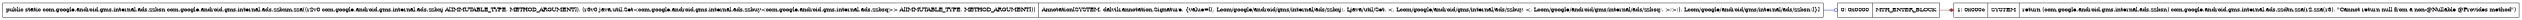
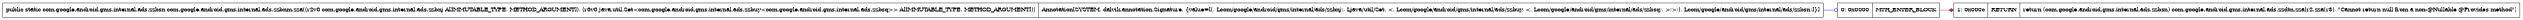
  digraph {
    rankdir=LR
    node [shape=record]
    n1 [label="{0\:\ 0x0000|MTH_ENTER_BLOCK\l}"]
-   n2 [label="{1\:\ 0x000c|SYSTEM\l|return (com.google.android.gms.internal.ads.zzbsn) com.google.android.gms.internal.ads.zzdtn.zza(r2.zza(r3), \"Cannot return null from a non\-@Nullable @Provides method\")\l}"]
+   n2 [label="{1\:\ 0x000c|RETURN\l|return (com.google.android.gms.internal.ads.zzbsn) com.google.android.gms.internal.ads.zzdtn.zza(r2.zza(r3), \"Cannot return null from a non\-@Nullable @Provides method\")\l}"]
    n3 [label="{public static com.google.android.gms.internal.ads.zzbsn com.google.android.gms.internal.ads.zzbnm.zza((r2v0 com.google.android.gms.internal.ads.zzbnj A[IMMUTABLE_TYPE, METHOD_ARGUMENT]), (r3v0 java.util.Set\<com.google.android.gms.internal.ads.zzbuy\<com.google.android.gms.internal.ads.zzbsq\>\> A[IMMUTABLE_TYPE, METHOD_ARGUMENT]))  | Annotation[SYSTEM, dalvik.annotation.Signature, \{value=[(, Lcom\/google\/android\/gms\/internal\/ads\/zzbnj;, Ljava\/util\/Set, \<, Lcom\/google\/android\/gms\/internal\/ads\/zzbuy, \<, Lcom\/google\/android\/gms\/internal\/ads\/zzbsq;, \>;\>;), Lcom\/google\/android\/gms\/internal\/ads\/zzbsn;]\}]\l}"]
    n1 -> n2 [color=brown arrowhead=diamond]
    n3 -> n1 [color=blue arrowhead=odot]
  }
